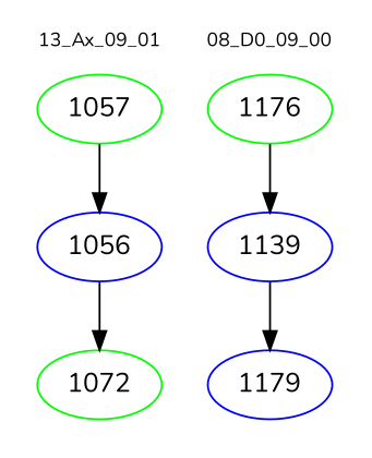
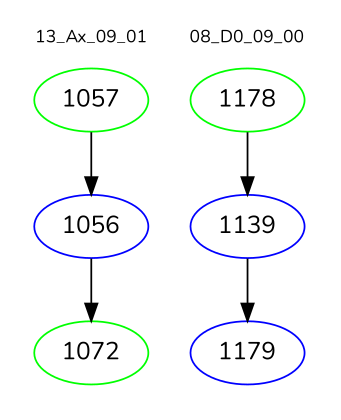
  digraph {
    fontname=Nunito
    node [color=green fontname=Nunito]
    edge [color=black fontname=Nunito]
    n1 [label=1057]
    n2 [color=blue label=1056]
    n3 [label=1072]
-   n4 [label=1176]
+   n4 [label=1178]
    n5 [color=blue label=1139]
    n6 [color=blue label=1179]
    subgraph cluster_1 {
      color=white
      fontsize=10
      label="13_Ax_09_01"
      n1
      n2
      n3
    }
    subgraph cluster_2 {
      color=white
      fontsize=10
      label="08_D0_09_00"
      n4
      n5
      n6
    }
    n1 -> n2
    n2 -> n3
    n4 -> n5
    n5 -> n6
  }
